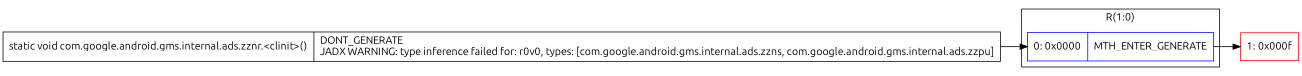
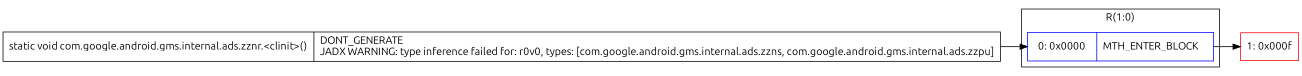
  digraph {
    rankdir=LR
    fontname=Ubuntu
    node [shape=record fontname=Ubuntu]
    edge [fontname=Ubuntu]
-   n1 [color=blue label="{0\:\ 0x0000|MTH_ENTER_GENERATE\l}"]
+   n1 [color=blue label="{0\:\ 0x0000|MTH_ENTER_BLOCK\l}"]
    n2 [color=red label="{1\:\ 0x000f}"]
    n3 [label="{static void com.google.android.gms.internal.ads.zznr.\<clinit\>()  | DONT_GENERATE\lJADX WARNING: type inference failed for: r0v0, types: [com.google.android.gms.internal.ads.zzns, com.google.android.gms.internal.ads.zzpu]\l}"]
    subgraph cluster_1 {
      label="R(1:0)"
      n1
    }
    n1 -> n2
    n3 -> n1
  }
